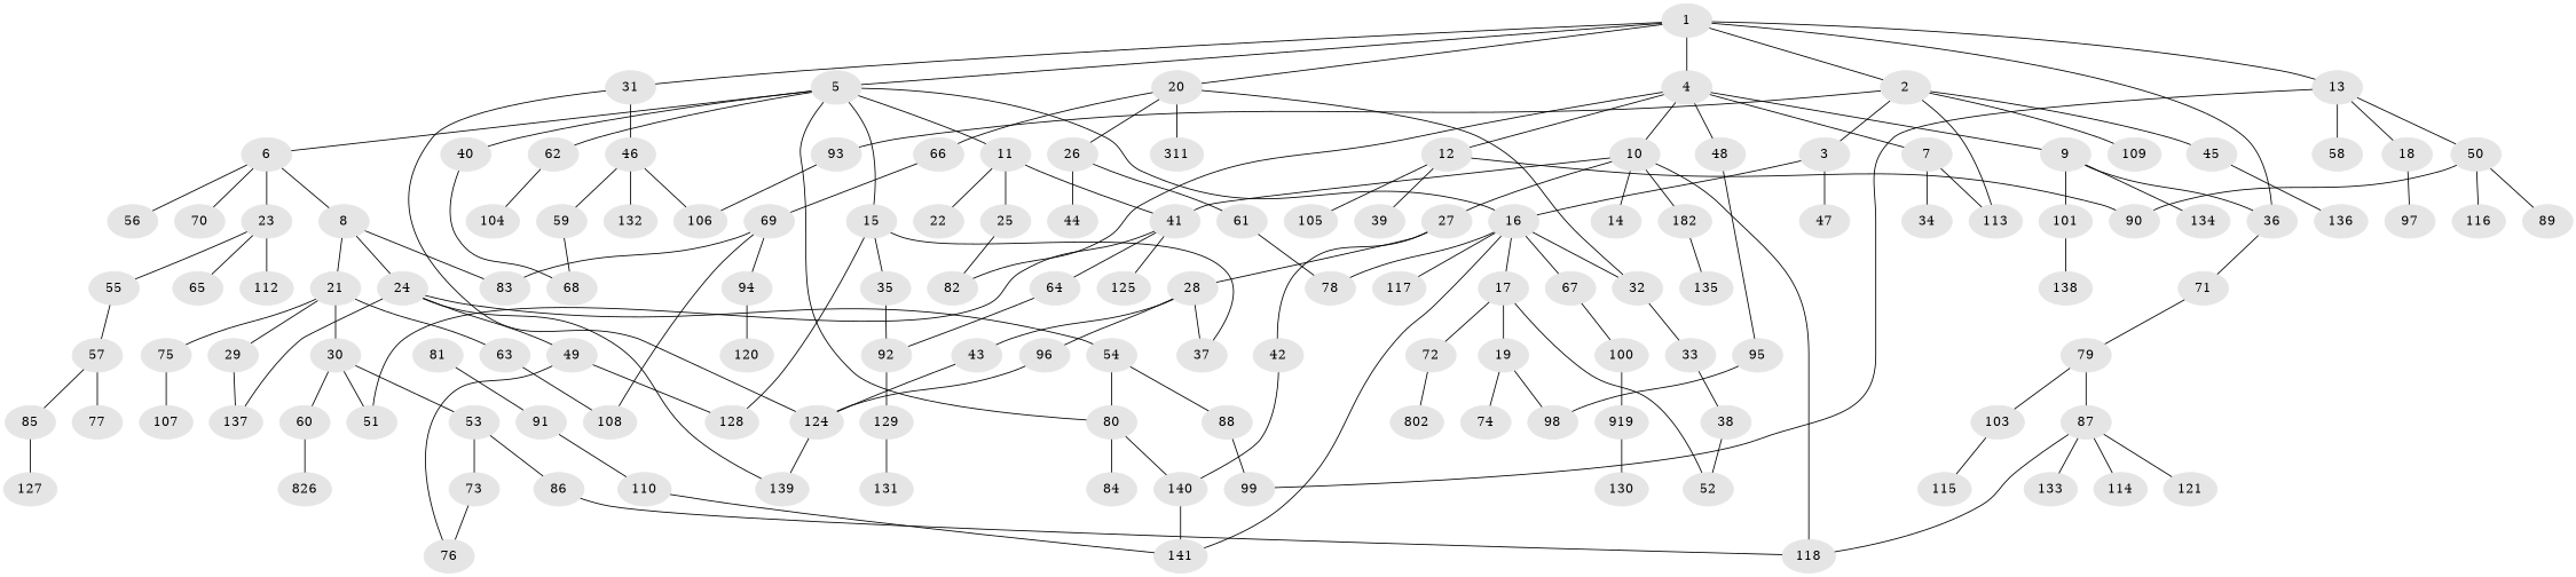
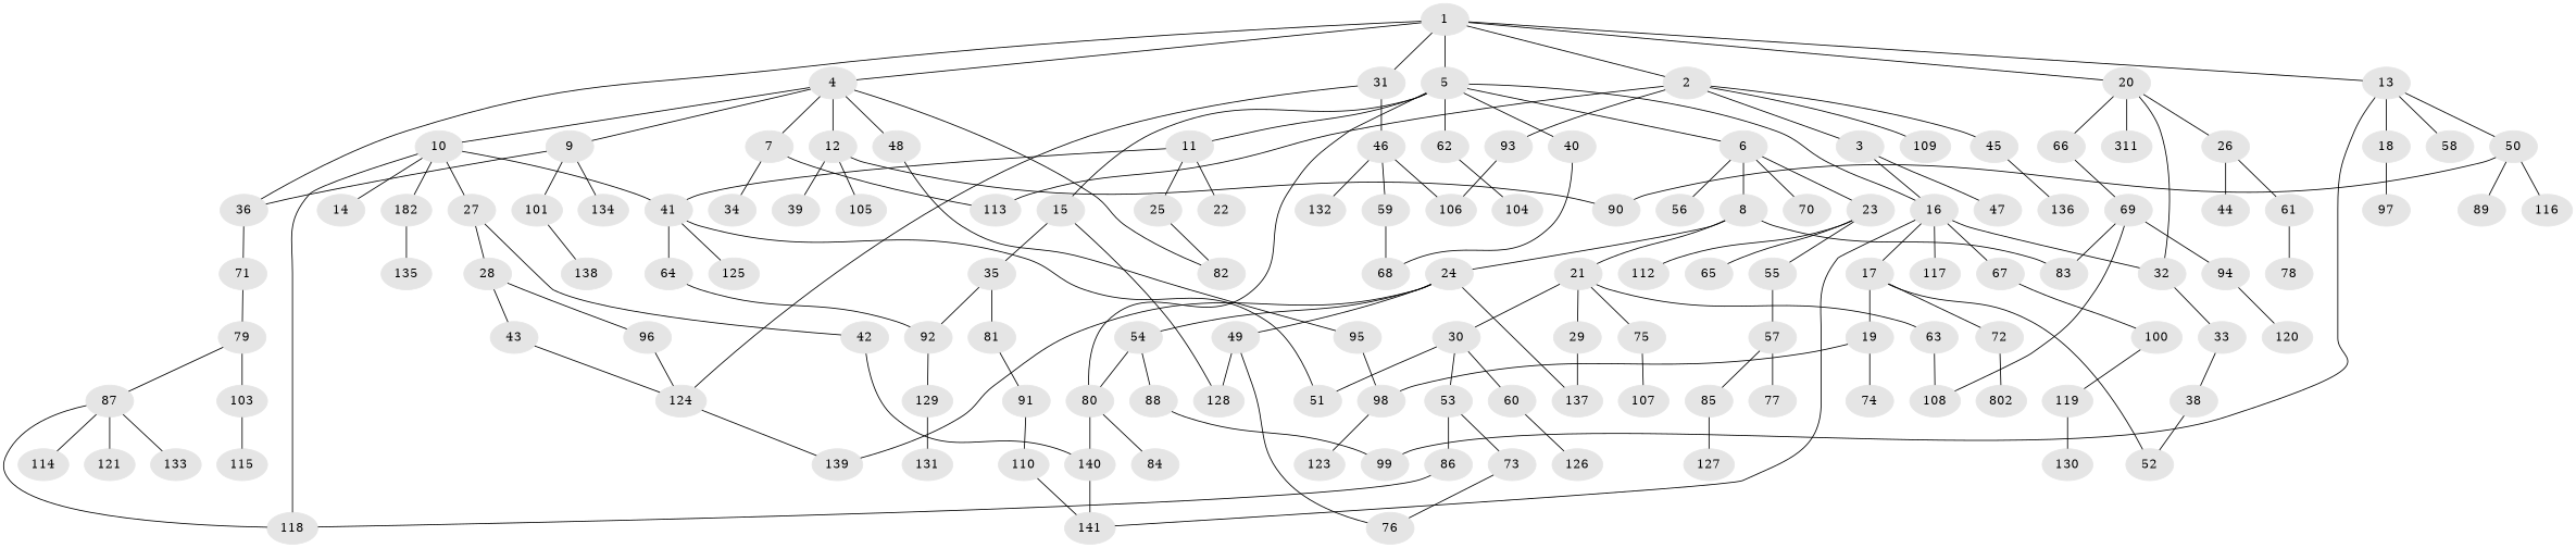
  graph {
    node [color=gray90 style=filled]
    1
    2
    4
    5
    13
    20
    31
    36
    3
    45
    93
    109
    113
    7
    9
    10
    12
    48
    82
    16
    6
    11
    15
    40
    62
    80
    18
    50
    58
    99
    32
    26
    66
    n34 [label=311]
    46
    124
    71
    47
    136
    106
    17
    67
    78
    117
    141
    34
    101
    134
    14
    27
    41
    118
    n53 [label=182]
    39
    90
    105
    95
    8
    23
    56
    70
    22
    25
    35
-   37
    128
    68
    104
    140
    84
    21
    24
    83
    55
    65
    112
    29
    30
    63
    75
    49
    54
    137
    139
    138
    28
    42
    51
    64
    125
    135
    97
    89
    116
    81
    92
    19
    52
    72
    33
    100
    74
    98
    n104 [label=802]
+   123
    44
    61
    69
    53
    60
    108
    107
    57
    76
    88
    43
    96
    73
    86
-   126 [label=826]
+   126
    59
    132
    38
    91
    129
    79
    77
    85
    127
    94
-   119 [label=919]
+   119
    120
    87
    103
    114
    121
    133
    115
    110
    131
    130
    1 -- 2
    1 -- 4
    1 -- 5
    1 -- 13
    1 -- 20
    1 -- 31
    1 -- 36
    2 -- 3
    2 -- 45
    2 -- 93
    2 -- 109
    2 -- 113
    4 -- 7
    4 -- 9
    4 -- 10
    4 -- 12
    4 -- 48
    4 -- 82
    5 -- 16
    5 -- 6
    5 -- 11
    5 -- 15
    5 -- 40
    5 -- 62
    5 -- 80
    13 -- 18
    13 -- 50
    13 -- 58
    13 -- 99
    20 -- 32
    20 -- 26
    20 -- 66
    20 -- n34
    31 -- 46
    31 -- 124
    36 -- 71
    3 -- 16
    3 -- 47
    45 -- 136
    93 -- 106
    7 -- 113
    7 -- 34
    9 -- 36
    9 -- 101
    9 -- 134
    10 -- 14
    10 -- 27
    10 -- 41
    10 -- 118
    10 -- n53
    12 -- 39
    12 -- 90
    12 -- 105
    48 -- 95
    16 -- 32
    16 -- 17
    16 -- 67
-   16 -- 78
    16 -- 117
    16 -- 141
    6 -- 8
    6 -- 23
    6 -- 56
    6 -- 70
    11 -- 41
    11 -- 22
    11 -- 25
    15 -- 35
-   15 -- 37
    15 -- 128
    40 -- 68
    62 -- 104
    80 -- 140
    80 -- 84
    18 -- 97
    50 -- 90
    50 -- 89
    50 -- 116
    32 -- 33
    26 -- 44
    26 -- 61
    66 -- 69
    46 -- 106
    46 -- 59
    46 -- 132
    124 -- 139
    71 -- 79
    17 -- 19
    17 -- 52
    17 -- 72
    67 -- 100
    101 -- 138
    27 -- 28
    27 -- 42
    41 -- 51
    41 -- 64
    41 -- 125
    n53 -- 135
    95 -- 98
    8 -- 21
    8 -- 24
    8 -- 83
    23 -- 55
    23 -- 65
    23 -- 112
    25 -- 82
+   35 -- 81
    35 -- 92
    140 -- 141
    21 -- 29
    21 -- 30
    21 -- 63
    21 -- 75
    24 -- 49
    24 -- 54
    24 -- 137
    24 -- 139
    55 -- 57
    29 -- 137
    30 -- 51
    30 -- 53
    30 -- 60
    63 -- 108
    75 -- 107
    49 -- 128
    49 -- 76
    54 -- 80
    54 -- 88
-   28 -- 37
    28 -- 43
    28 -- 96
    42 -- 140
    64 -- 92
    81 -- 91
    92 -- 129
    19 -- 74
    19 -- 98
    72 -- n104
    33 -- 38
    100 -- 119
+   98 -- 123
    61 -- 78
    69 -- 83
    69 -- 108
    69 -- 94
    53 -- 73
    53 -- 86
    60 -- 126
    57 -- 77
    57 -- 85
    88 -- 99
    43 -- 124
    96 -- 124
    73 -- 76
    86 -- 118
    59 -- 68
    38 -- 52
    91 -- 110
    129 -- 131
    79 -- 87
    79 -- 103
    85 -- 127
    94 -- 120
    119 -- 130
    87 -- 118
    87 -- 114
    87 -- 121
    87 -- 133
    103 -- 115
    110 -- 141
  }
